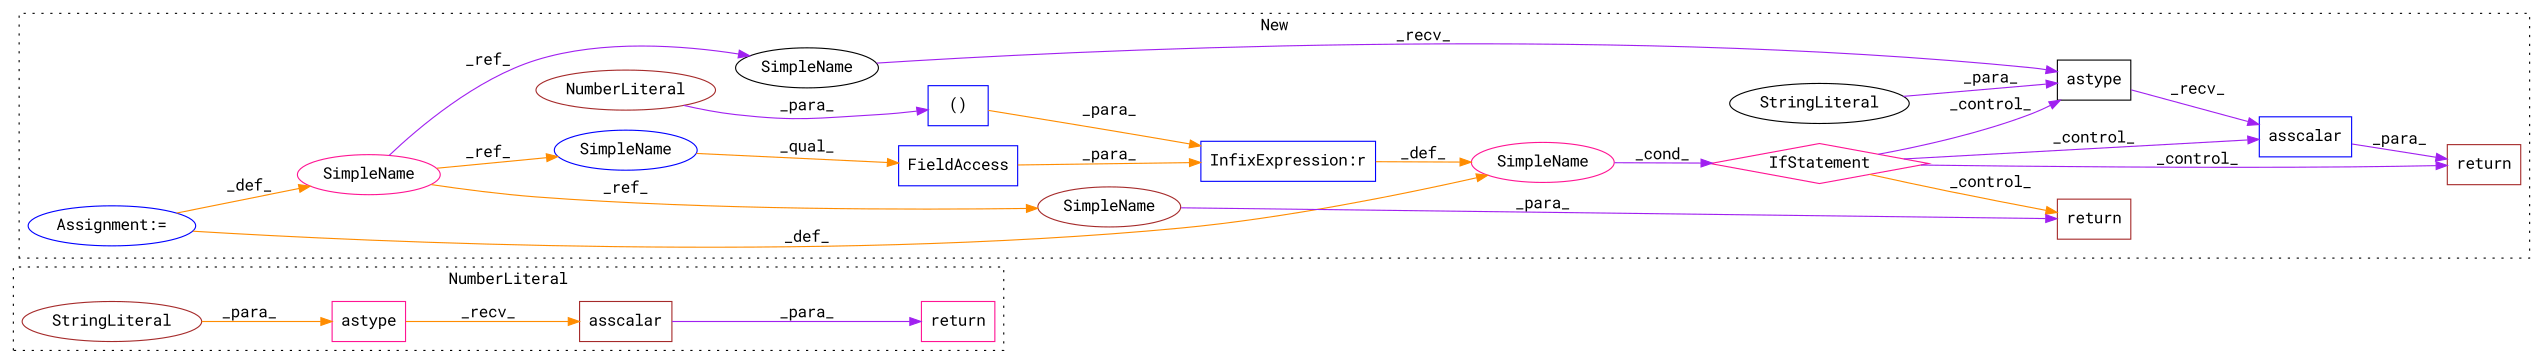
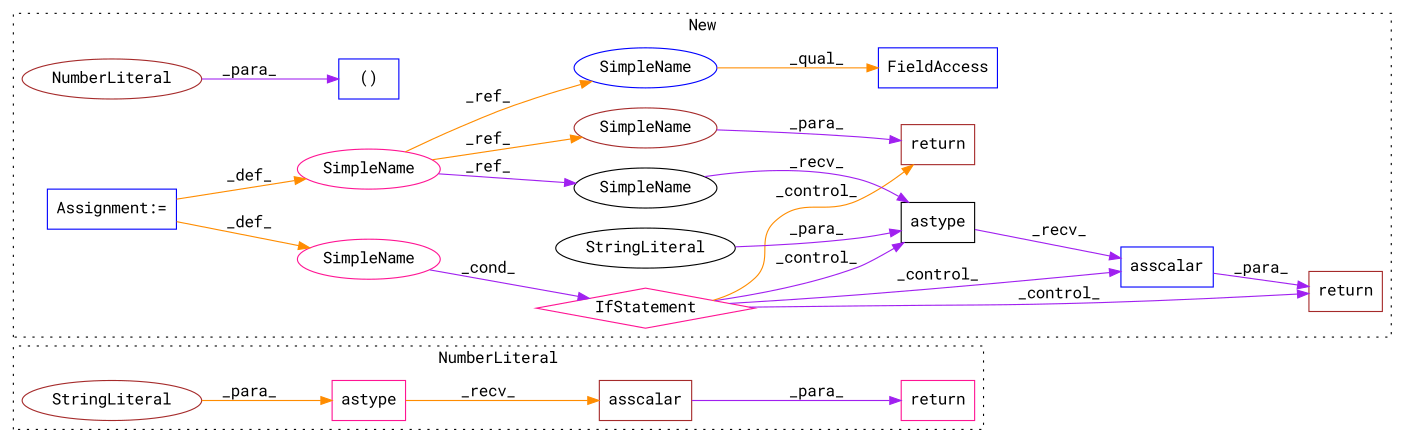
  digraph {
    fontname="Roboto Mono"
    rankdir=LR
    node [a=42 color=brown fontname="Roboto Mono" l=7 s=3811 shape=box]
    edge [color=purple fontname="Roboto Mono"]
    n1 [a=41 color=deeppink label=return s=3758]
    n2 [a=32 l=10 label=asscalar s=3808]
    n3 [a=32 color=deeppink l="7,1" label=astype s="3792,3806"]
    n4 [a=45 label=StringLiteral s=3799 shape=ellipse]
    n5 [a=32 color=blue l=10 label=asscalar s=3892]
    n6 [a=41 label=return s=3865]
    n7 [a=106 color=blue l=25 label="()" s=3829]
-   n8 [a=27 color=blue l=9 label="InfixExpression:r" s=3820]
    n9 [a=34 l=1 label=NumberLiteral s=3853 shape=ellipse]
    n10 [a=22 color=blue l=9 label=FieldAccess]
    n11 [color=deeppink l=3 label=SimpleName s=3771 shape=ellipse]
    n12 [a=32 color=black l="7,1" label=astype s="3876,3890"]
    n13 [a=25 color=deeppink l="4,3" label=IfStatement s="3807,3854" shape=diamond]
    n14 [color=deeppink label=SimpleName shape=ellipse l="" s=""]
    n15 [a=45 color=black label=StringLiteral s=3883 shape=ellipse]
-   n16 [a=7 color=blue l=1 label="Assignment:=" s=3774 shape=ellipse]
+   n16 [a=7 color=blue l=1 label="Assignment:=" s=3774]
    n17 [a=41 label=return s=3924]
    n18 [color=black l=3 label=SimpleName s=3872 shape=ellipse]
    n19 [color=blue l=3 label=SimpleName shape=ellipse]
    n20 [l=3 label=SimpleName s=3931 shape=ellipse]
    subgraph cluster_1 {
      label=NumberLiteral
      style=dotted
      n1
      n2
      n3
      n4
    }
    subgraph cluster_2 {
      label=New
      style=dotted
      n5
      n6
      n7
-     n8
      n9
      n10
      n11
      n12
      n13
      n14
      n15
      n16
      n17
      n18
      n19
      n20
    }
    n2 -> n1 [label=_para_]
    n3 -> n2 [color=darkorange label=_recv_]
    n4 -> n3 [color=darkorange label=_para_]
    n5 -> n6 [label=_para_]
-   n7 -> n8 [color=darkorange label=_para_]
-   n8 -> n14 [color=darkorange label=_def_]
    n9 -> n7 [label=_para_]
-   n10 -> n8 [color=darkorange label=_para_]
    n11 -> n18 [label=_ref_]
    n11 -> n19 [color=darkorange label=_ref_]
    n11 -> n20 [color=darkorange label=_ref_]
    n12 -> n5 [label=_recv_]
    n13 -> n5 [label=_control_]
    n13 -> n6 [label=_control_]
    n13 -> n12 [label=_control_]
    n13 -> n17 [color=darkorange label=_control_]
    n14 -> n13 [label=_cond_]
    n15 -> n12 [label=_para_]
    n16 -> n11 [color=darkorange label=_def_]
    n16 -> n14 [color=darkorange label=_def_]
    n18 -> n12 [label=_recv_]
    n19 -> n10 [color=darkorange label=_qual_]
    n20 -> n17 [label=_para_]
  }
